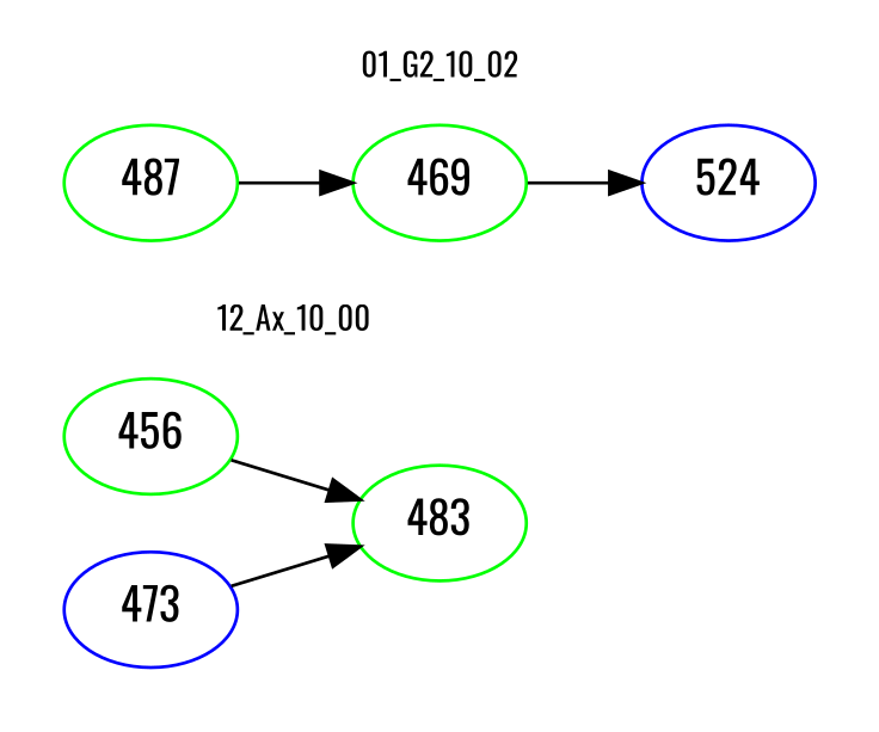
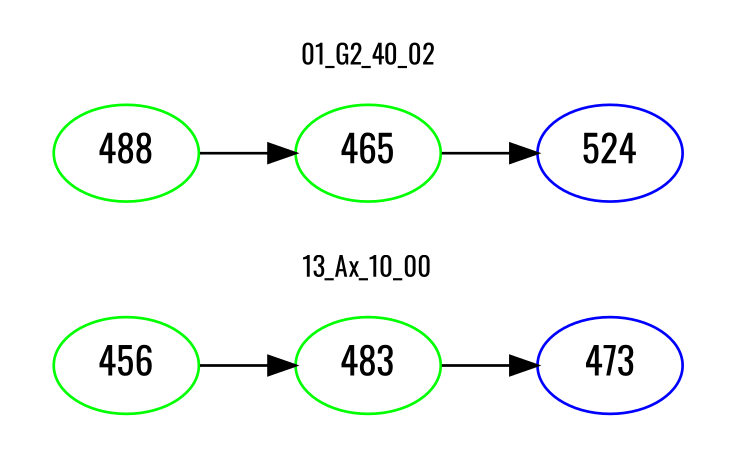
  digraph {
    fontname=Oswald
    rankdir=LR
    node [color=green fontname=Oswald]
    edge [color=black fontname=Oswald]
    n1 [label=456]
    n2 [label=483]
    n3 [color=blue label=473]
-   n4 [label=487]
-   n5 [label=469]
+   n4 [label=488]
+   n5 [label=465]
    n6 [color=blue label=524]
    subgraph cluster_1 {
      color=white
      fontsize=10
-     label="12_Ax_10_00"
+     label="13_Ax_10_00"
      n1
      n2
      n3
    }
    subgraph cluster_2 {
      color=white
      fontsize=10
-     label="01_G2_10_02"
+     label="01_G2_40_02"
      n4
      n5
      n6
    }
    n1 -> n2
-   n3 -> n2
+   n2 -> n3
    n4 -> n5
    n5 -> n6
  }
